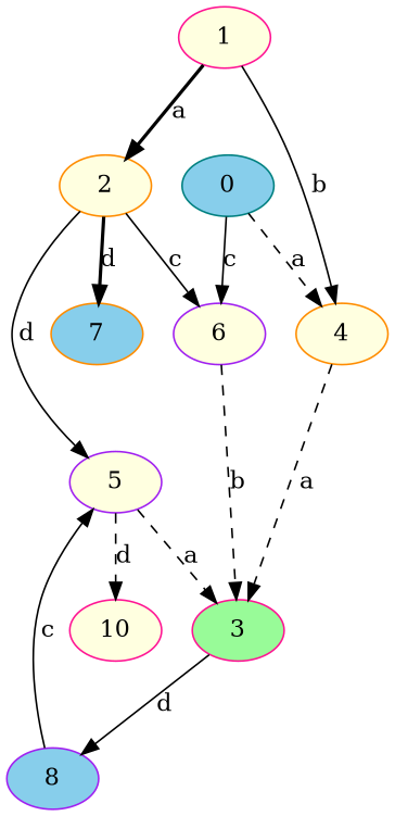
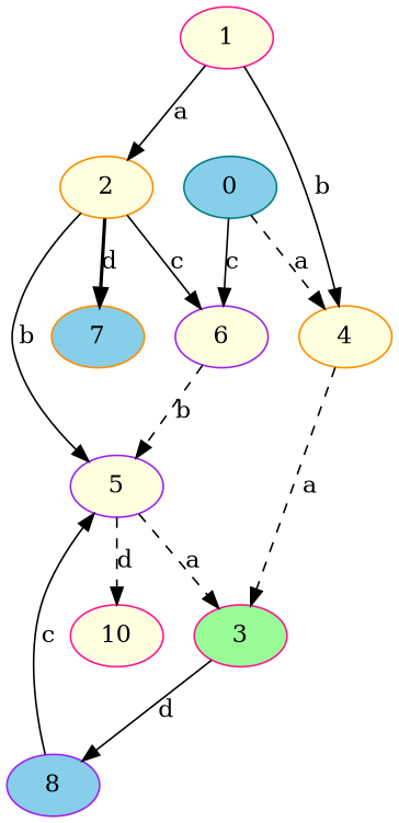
  strict digraph {
    node [color=deeppink fillcolor=lightyellow style=filled]
    edge [style=solid]
    1
    2 [color=darkorange]
    4 [color=darkorange]
    5 [color=purple]
    6 [color=purple]
    7 [color=darkorange fillcolor=skyblue]
    3 [fillcolor=palegreen]
    10
    8 [color=purple fillcolor=skyblue]
    0 [color=teal fillcolor=skyblue]
-   1 -> 2 [label=a style=bold]
+   1 -> 2 [label=a]
    1 -> 4 [label=b]
-   2 -> 5 [label=d]
+   2 -> 5 [label=b]
    2 -> 6 [label=c]
    2 -> 7 [label=d style=bold]
    4 -> 3 [label=a style=dashed]
    5 -> 3 [label=a style=dashed]
    5 -> 10 [label=d style=dashed]
-   6 -> 3 [label=b style=dashed]
+   6 -> 5 [label=b style=dashed]
    3 -> 8 [label=d]
    8 -> 5 [label=c]
    0 -> 4 [label=a style=dashed]
    0 -> 6 [label=c]
  }
